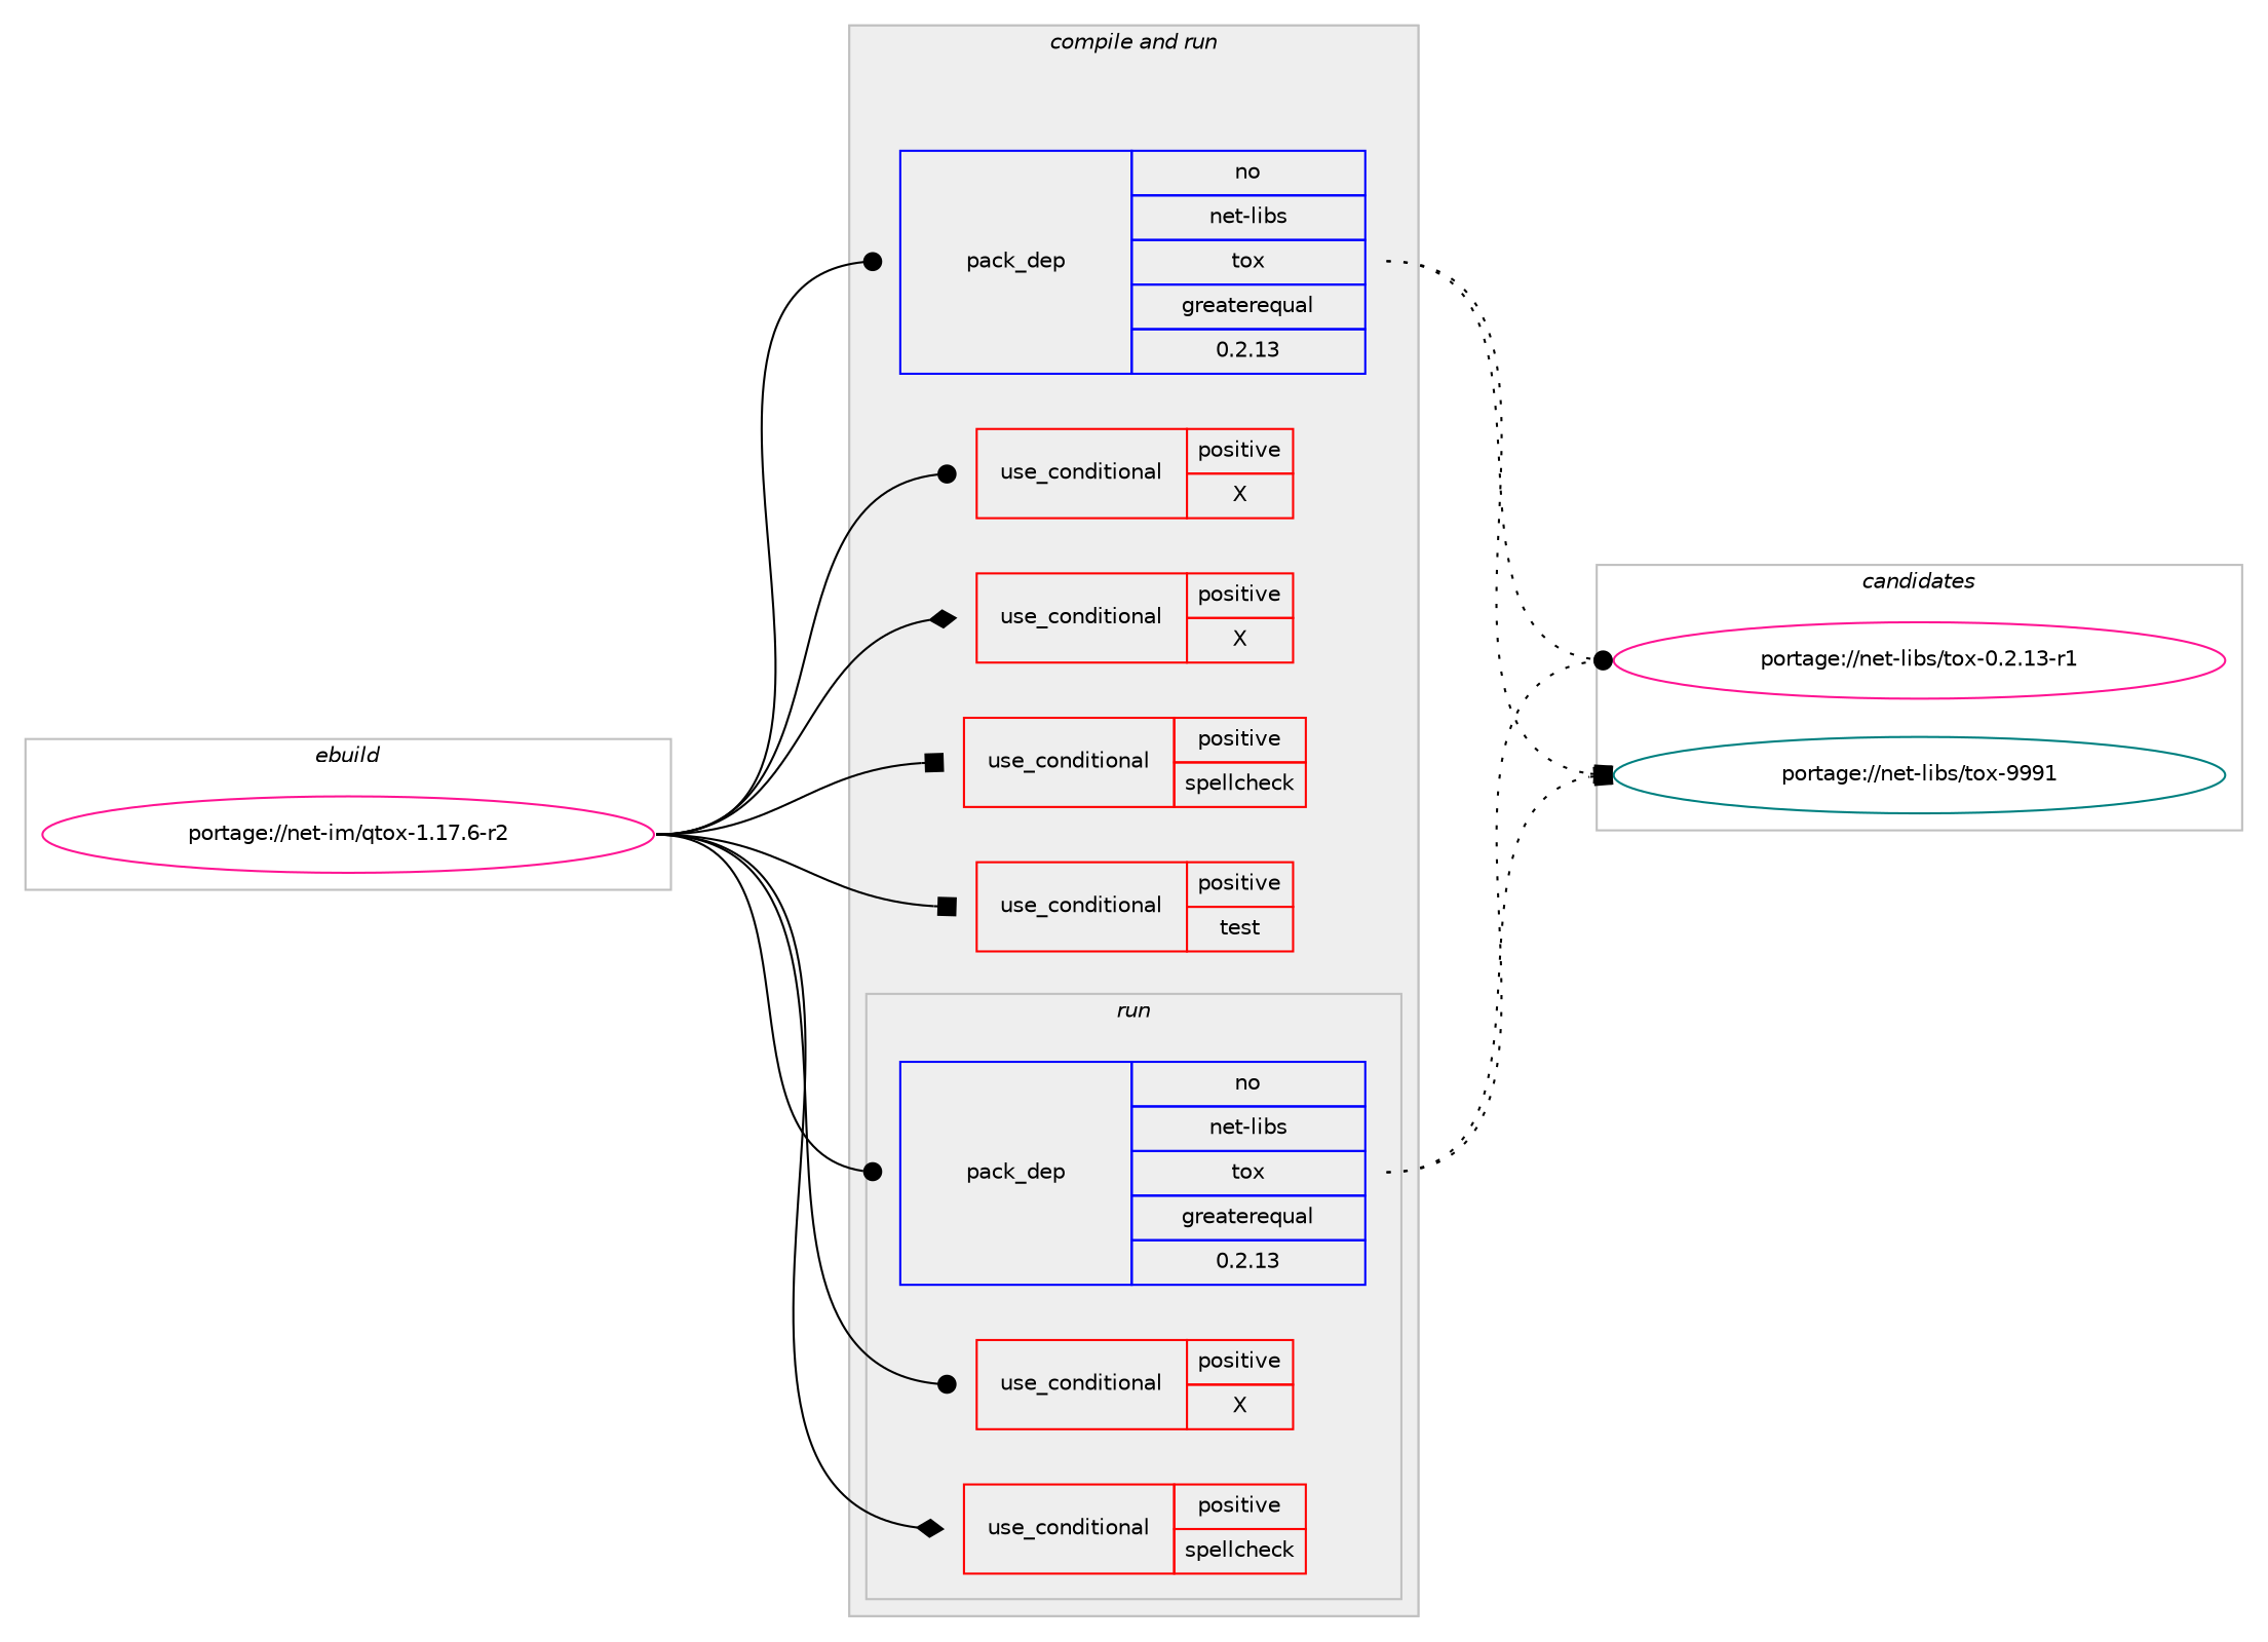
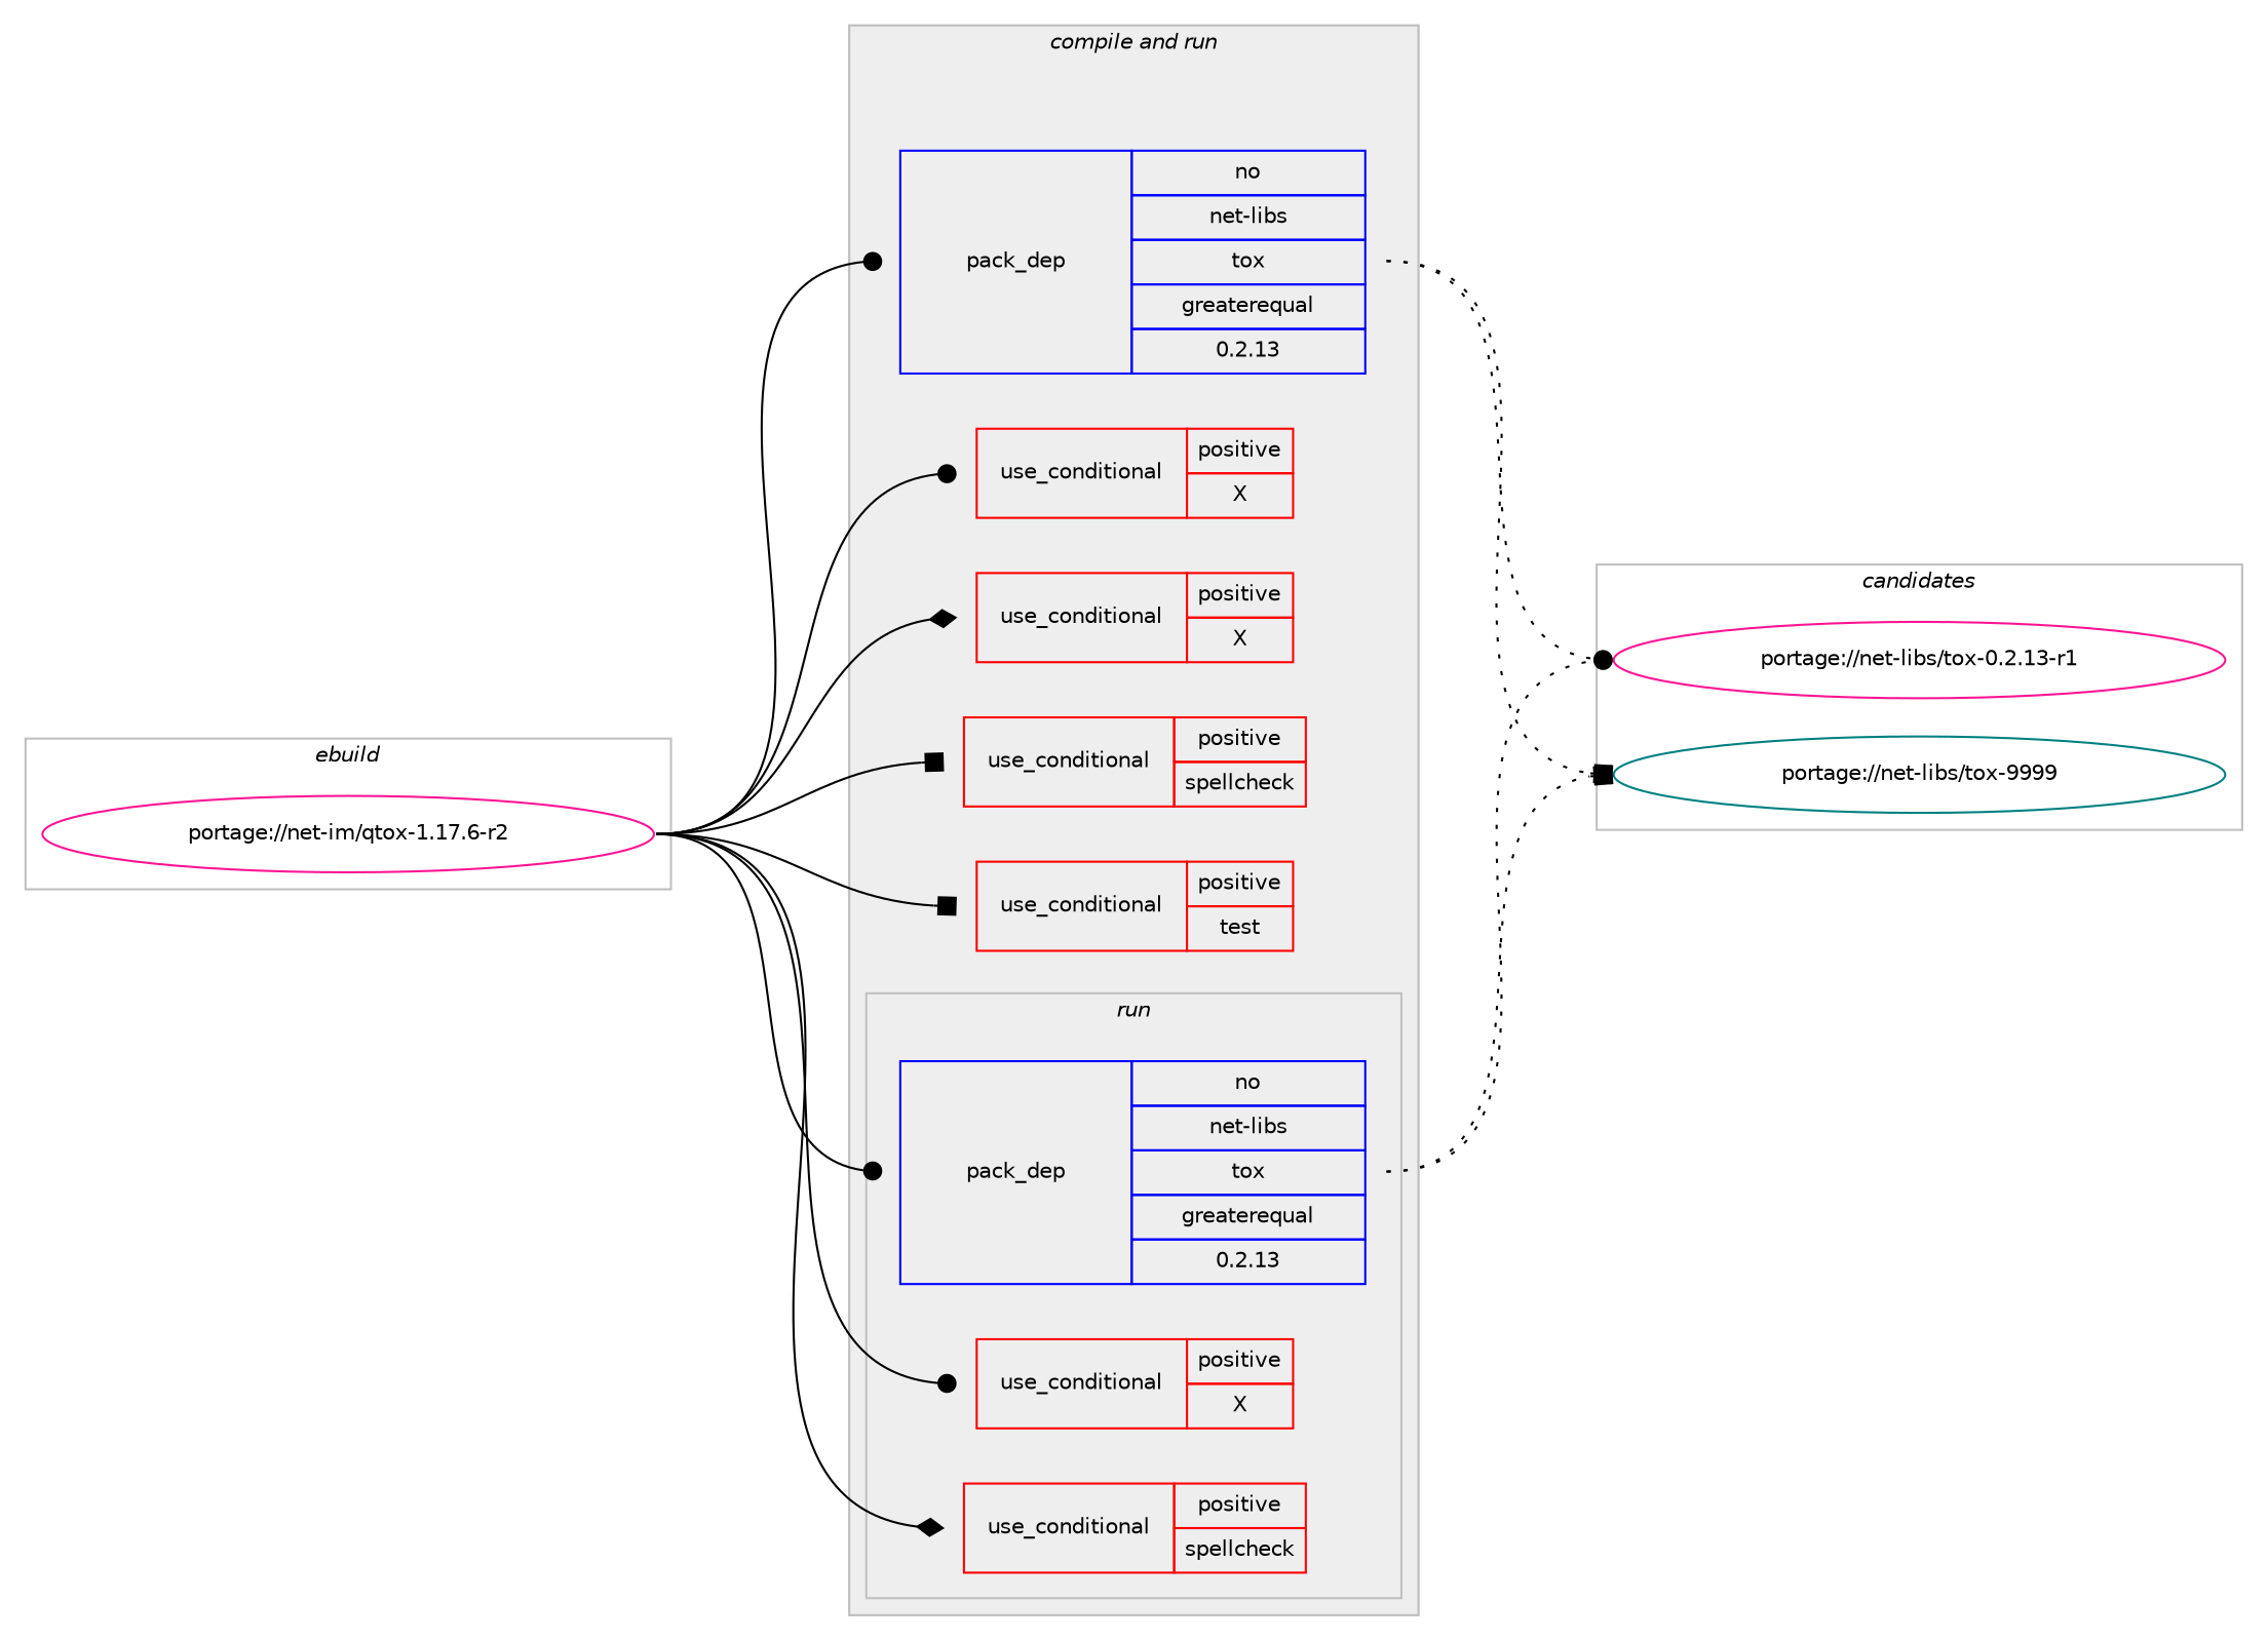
  digraph {
    compound=true
    concentrate=true
    fontname=Helvetica
    fontsize=10
    newrank=true
    rankdir=LR
    ranksep=1.5
    node [color=red fontname=Helvetica fontsize=10 shape=none]
    edge [arrowhead=dot headport=w style=solid tailport=e weight=20]
    n1 [color=deeppink label="portage://net-im/qtox-1.17.6-r2" width=4 shape=""]
    n2 [label=<<TABLE BORDER="0" CELLBORDER="1" CELLSPACING="0" CELLPADDING="4"><TR><TD ROWSPAN="3" CELLPADDING="10">use_conditional</TD></TR><TR><TD>positive</TD></TR><TR><TD>X</TD></TR></TABLE>>]
    n3 [label=<<TABLE BORDER="0" CELLBORDER="1" CELLSPACING="0" CELLPADDING="4"><TR><TD ROWSPAN="3" CELLPADDING="10">use_conditional</TD></TR><TR><TD>positive</TD></TR><TR><TD>X</TD></TR></TABLE>>]
    n4 [label=<<TABLE BORDER="0" CELLBORDER="1" CELLSPACING="0" CELLPADDING="4"><TR><TD ROWSPAN="3" CELLPADDING="10">use_conditional</TD></TR><TR><TD>positive</TD></TR><TR><TD>spellcheck</TD></TR></TABLE>>]
    n5 [label=<<TABLE BORDER="0" CELLBORDER="1" CELLSPACING="0" CELLPADDING="4"><TR><TD ROWSPAN="3" CELLPADDING="10">use_conditional</TD></TR><TR><TD>positive</TD></TR><TR><TD>test</TD></TR></TABLE>>]
    n6 [color=blue label=<<TABLE BORDER="0" CELLBORDER="1" CELLSPACING="0" CELLPADDING="4" WIDTH="220"><TR><TD ROWSPAN="6" CELLPADDING="30">pack_dep</TD></TR><TR><TD WIDTH="110">no</TD></TR><TR><TD>net-libs</TD></TR><TR><TD>tox</TD></TR><TR><TD>greaterequal</TD></TR><TR><TD>0.2.13</TD></TR></TABLE>>]
    n7 [label=<<TABLE BORDER="0" CELLBORDER="1" CELLSPACING="0" CELLPADDING="4"><TR><TD ROWSPAN="3" CELLPADDING="10">use_conditional</TD></TR><TR><TD>positive</TD></TR><TR><TD>X</TD></TR></TABLE>>]
    n8 [label=<<TABLE BORDER="0" CELLBORDER="1" CELLSPACING="0" CELLPADDING="4"><TR><TD ROWSPAN="3" CELLPADDING="10">use_conditional</TD></TR><TR><TD>positive</TD></TR><TR><TD>spellcheck</TD></TR></TABLE>>]
    n9 [color=blue label=<<TABLE BORDER="0" CELLBORDER="1" CELLSPACING="0" CELLPADDING="4" WIDTH="220"><TR><TD ROWSPAN="6" CELLPADDING="30">pack_dep</TD></TR><TR><TD WIDTH="110">no</TD></TR><TR><TD>net-libs</TD></TR><TR><TD>tox</TD></TR><TR><TD>greaterequal</TD></TR><TR><TD>0.2.13</TD></TR></TABLE>>]
    n10 [color=deeppink label="portage://net-libs/tox-0.2.13-r1" width=4 shape=""]
-   n11 [color=teal label="portage://net-libs/tox-9991" width=4 shape=""]
+   n11 [color=teal label="portage://net-libs/tox-9999" width=4 shape=""]
    subgraph cluster_1 {
      color=gray
      label=<<i>ebuild</i>>
      rank=same
      n1
    }
    subgraph cluster_2 {
      color=gray
      label=<<i>dependencies</i>>
      subgraph cluster_3 {
        color=gray
        fillcolor="#eeeeee"
        label=<<i>compile</i>>
        style=filled
        subgraph sub_4 {
          color=gray
          fillcolor="#eeeeee"
          label=<<i>compile</i>>
          style=filled
          n2
        }
        subgraph sub_5 {
          color=gray
          fillcolor="#eeeeee"
          label=<<i>compile</i>>
          style=filled
          n3
        }
        subgraph sub_6 {
          color=gray
          fillcolor="#eeeeee"
          label=<<i>compile</i>>
          style=filled
          n4
        }
        subgraph sub_7 {
          color=gray
          fillcolor="#eeeeee"
          label=<<i>compile</i>>
          style=filled
          n5
        }
        subgraph sub_8 {
          color=gray
          fillcolor="#eeeeee"
          label=<<i>compile</i>>
          style=filled
          n6
        }
      }
      subgraph cluster_9 {
        color=gray
        fillcolor="#eeeeee"
        label=<<i>compile and run</i>>
        style=filled
      }
      subgraph cluster_10 {
        color=gray
        fillcolor="#eeeeee"
        label=<<i>run</i>>
        style=filled
        subgraph sub_11 {
          color=gray
          fillcolor="#eeeeee"
          label=<<i>run</i>>
          style=filled
          n7
        }
        subgraph sub_12 {
          color=gray
          fillcolor="#eeeeee"
          label=<<i>run</i>>
          style=filled
          n8
        }
        subgraph sub_13 {
          color=gray
          fillcolor="#eeeeee"
          label=<<i>run</i>>
          style=filled
          n9
        }
      }
    }
    subgraph cluster_14 {
      color=gray
      label=<<i>candidates</i>>
      rank=same
      subgraph sub_15 {
        color=black
        label=<<i>candidates</i>>
        nodesep=1
        rank=same
        n10
        n11
      }
      subgraph sub_16 {
        color=black
        label=<<i>candidates</i>>
        nodesep=1
        rank=same
        n10
        n11
      }
    }
    n1 -> n2
    n1 -> n3 [arrowhead=diamond]
    n1 -> n4 [arrowhead=box]
    n1 -> n5 [arrowhead=box]
    n1 -> n6
    n1 -> n7
    n1 -> n8 [arrowhead=diamond]
    n1 -> n9
    n6 -> n10 [style=dotted weight=100]
    n6 -> n11 [arrowhead=box style=dotted weight=100]
    n9 -> n10 [style=dotted weight=100]
    n9 -> n11 [arrowhead=box style=dotted weight=100]
  }
